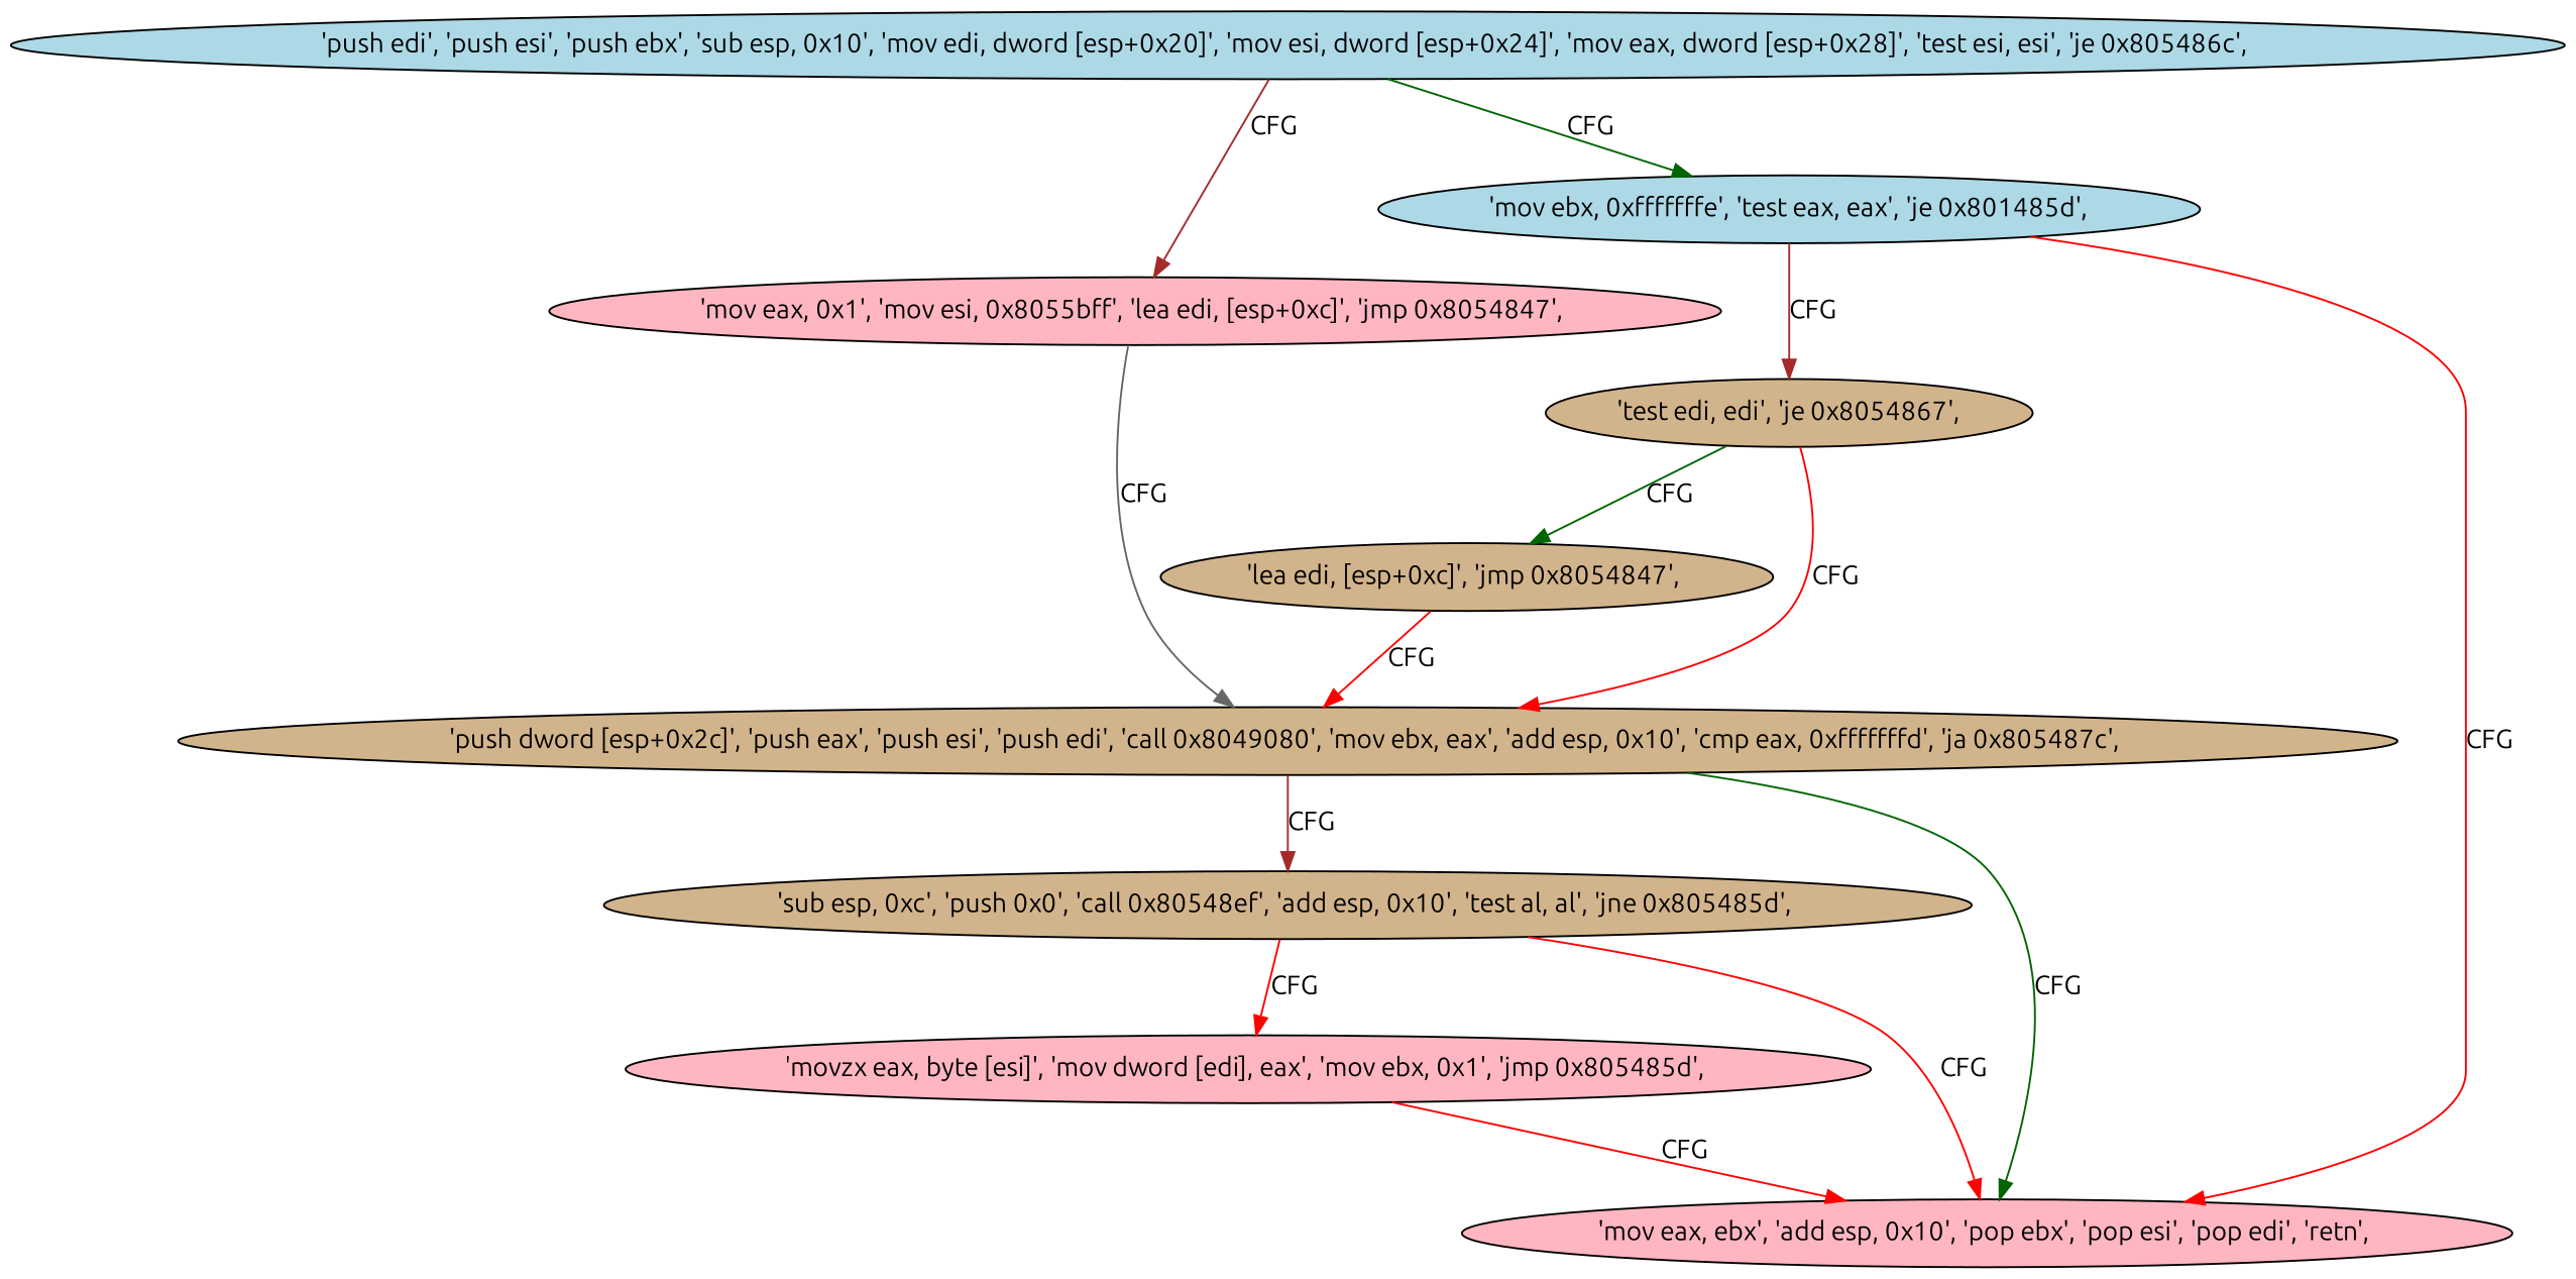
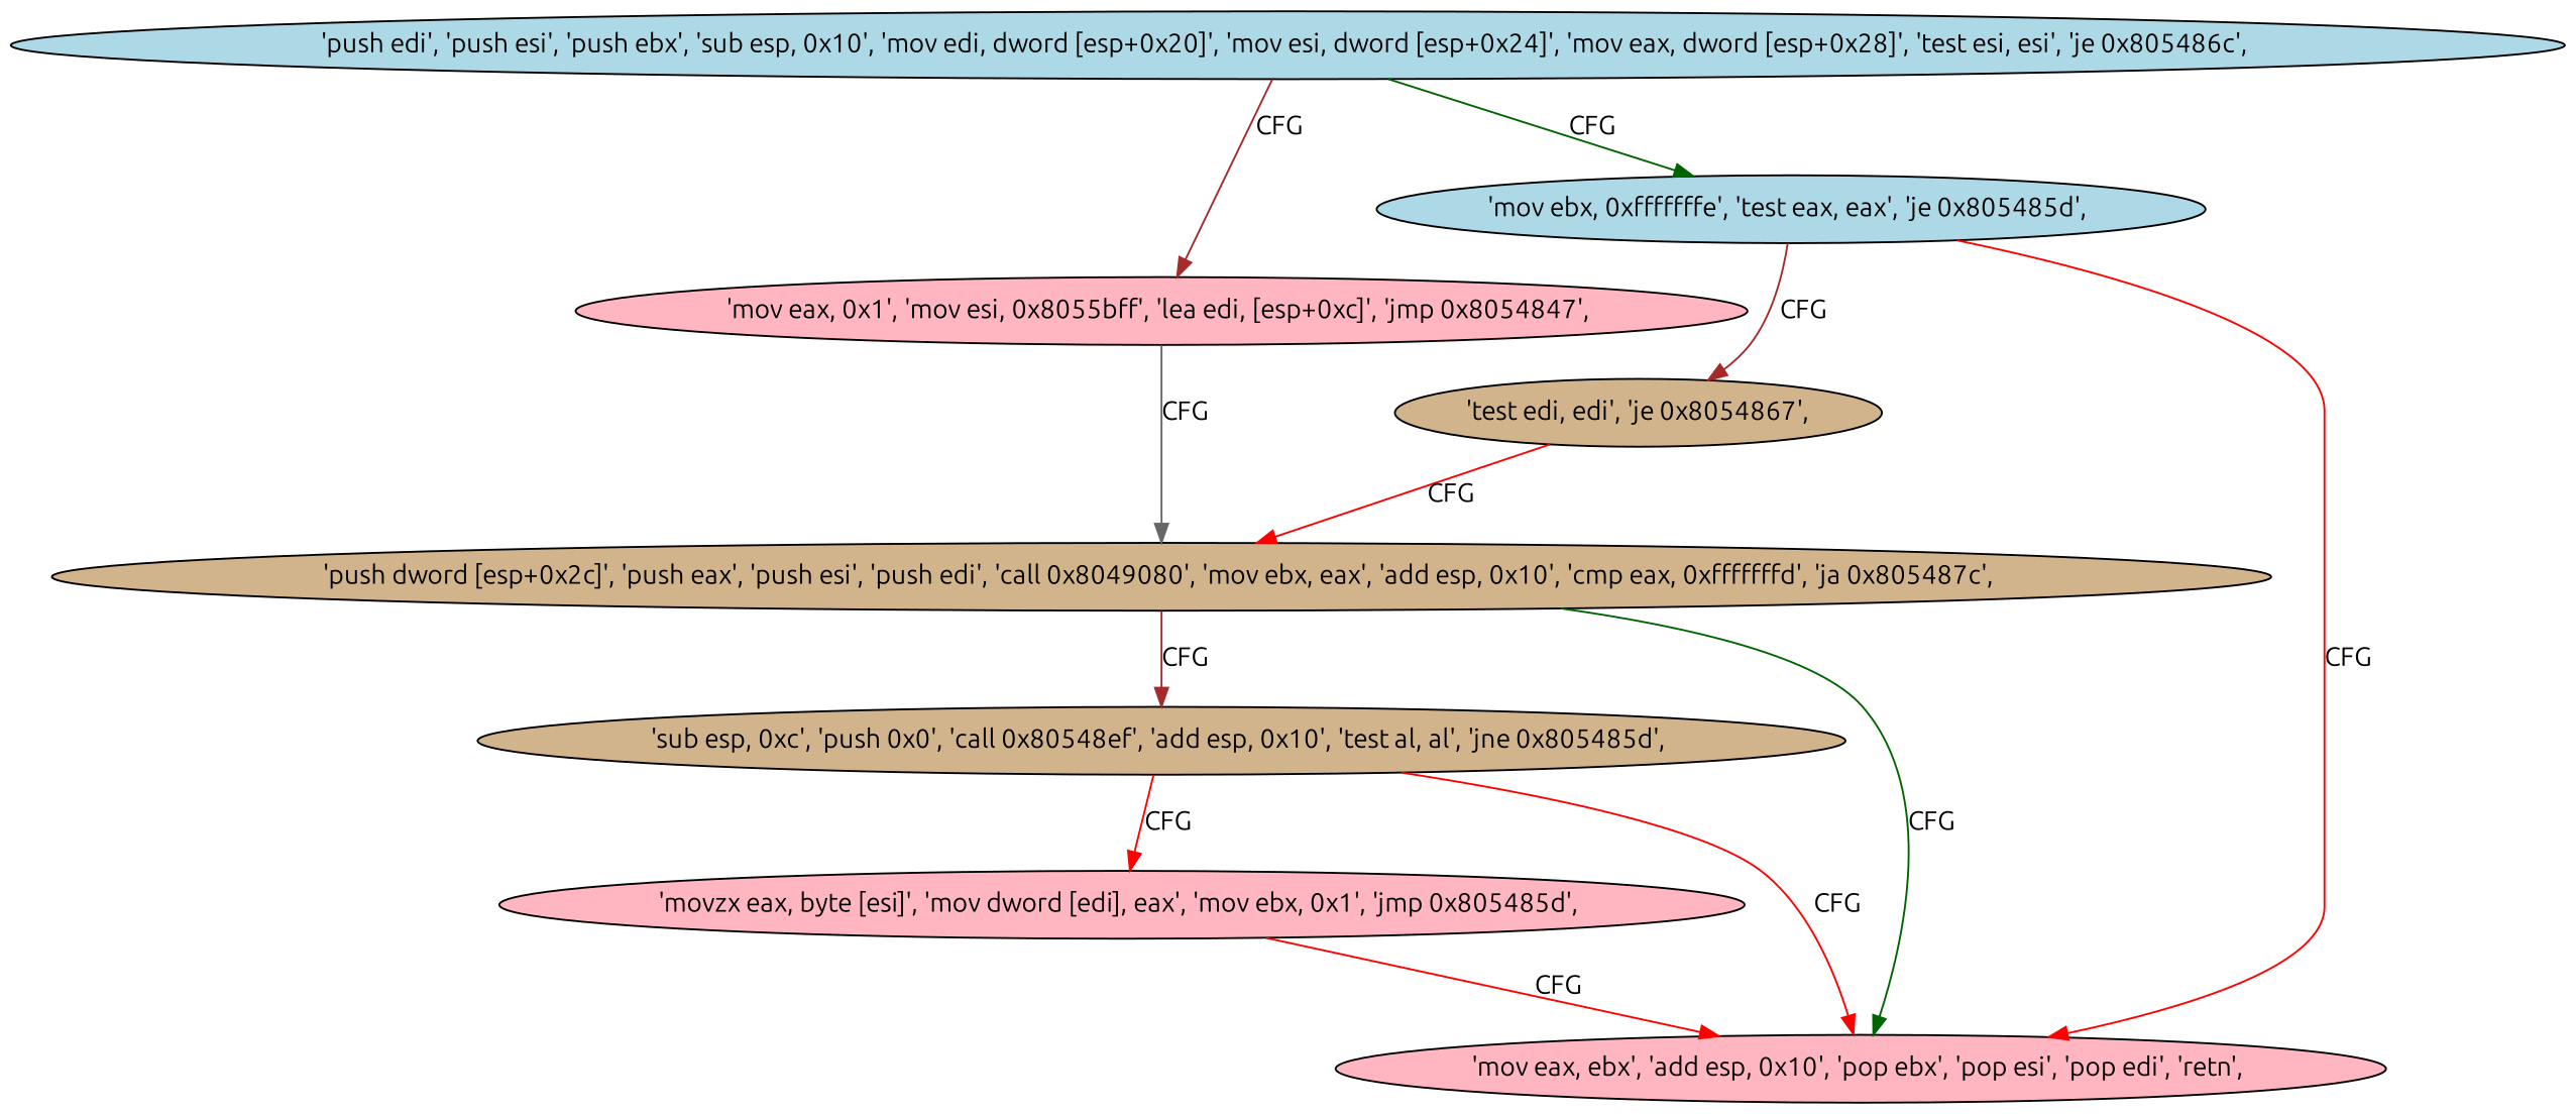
  digraph {
    fontname=Ubuntu
    node [fillcolor=tan fontname=Ubuntu style=filled]
    edge [color=red fontname=Ubuntu]
    n1 [fillcolor=lightblue label="'push edi', 'push esi', 'push ebx', 'sub esp, 0x10', 'mov edi, dword [esp+0x20]', 'mov esi, dword [esp+0x24]', 'mov eax, dword [esp+0x28]', 'test esi, esi', 'je 0x805486c', "]
    n2 [fillcolor=lightpink label="'mov eax, 0x1', 'mov esi, 0x8055bff', 'lea edi, [esp+0xc]', 'jmp 0x8054847', "]
-   n3 [fillcolor=lightblue label="'mov ebx, 0xfffffffe', 'test eax, eax', 'je 0x801485d',"]
+   n3 [fillcolor=lightblue label="'mov ebx, 0xfffffffe', 'test eax, eax', 'je 0x805485d', "]
    n4 [label="'push dword [esp+0x2c]', 'push eax', 'push esi', 'push edi', 'call 0x8049080', 'mov ebx, eax', 'add esp, 0x10', 'cmp eax, 0xfffffffd', 'ja 0x805487c', "]
    n5 [fillcolor=lightpink label="'mov eax, ebx', 'add esp, 0x10', 'pop ebx', 'pop esi', 'pop edi', 'retn', "]
    n6 [label="'test edi, edi', 'je 0x8054867',"]
    n7 [label="'sub esp, 0xc', 'push 0x0', 'call 0x80548ef', 'add esp, 0x10', 'test al, al', 'jne 0x805485d', "]
-   n8 [label="'lea edi, [esp+0xc]', 'jmp 0x8054847', "]
    n9 [fillcolor=lightpink label="'movzx eax, byte [esi]', 'mov dword [edi], eax', 'mov ebx, 0x1', 'jmp 0x805485d', "]
    n1 -> n2 [color=brown label=CFG]
    n1 -> n3 [color=darkgreen label=CFG]
    n2 -> n4 [color=gray40 label=CFG]
    n3 -> n5 [label=CFG]
    n3 -> n6 [color=brown label=CFG]
    n4 -> n5 [color=darkgreen label=CFG]
    n4 -> n7 [color=brown label=CFG]
    n6 -> n4 [label=CFG]
-   n6 -> n8 [color=darkgreen label=CFG]
    n7 -> n5 [label=CFG]
    n7 -> n9 [label=CFG]
-   n8 -> n4 [label=CFG]
    n9 -> n5 [label=CFG]
  }
